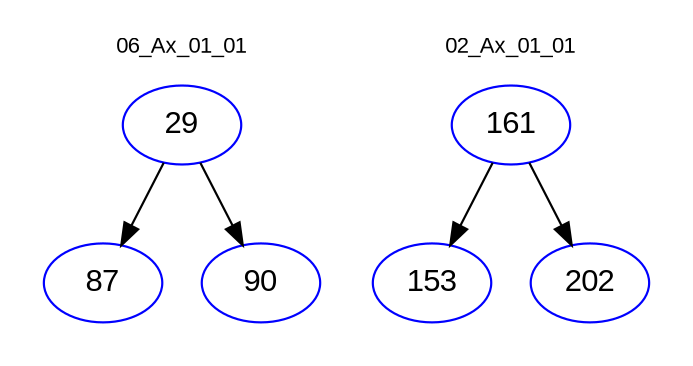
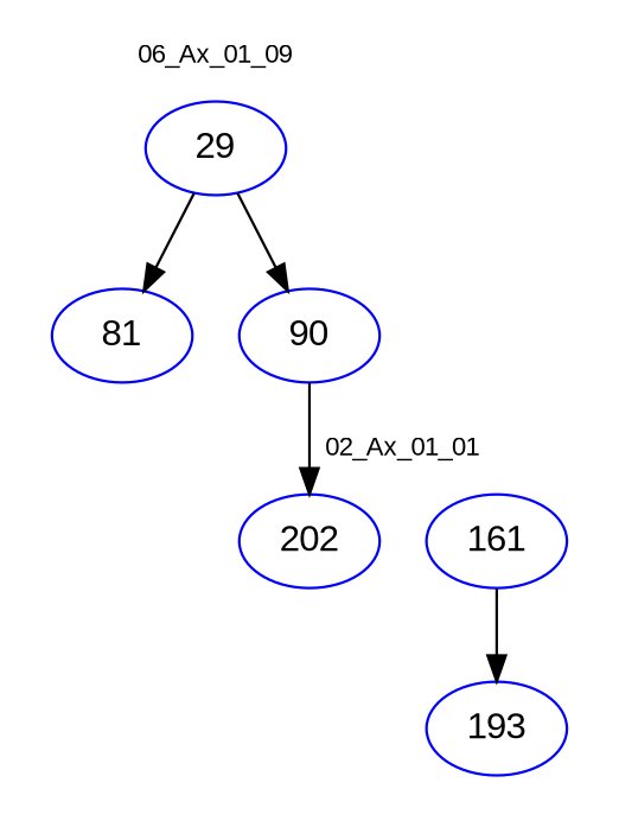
  digraph {
    fontname="Liberation Sans"
    node [color=blue fontname="Liberation Sans"]
    edge [color=black fontname="Liberation Sans"]
    n1 [label=29]
-   n2 [label=87]
+   n2 [label=81]
    n3 [label=90]
    n4 [label=161]
-   n5 [label=153]
+   n5 [label=193]
    n6 [label=202]
    subgraph cluster_1 {
      color=white
      fontsize=10
-     label="06_Ax_01_01"
+     label="06_Ax_01_09"
      n1
      n2
      n3
    }
    subgraph cluster_2 {
      color=white
      fontsize=10
      label="02_Ax_01_01"
      n4
      n5
      n6
    }
    n1 -> n2
    n1 -> n3
    n4 -> n5
-   n4 -> n6
+   n3 -> n6
  }
